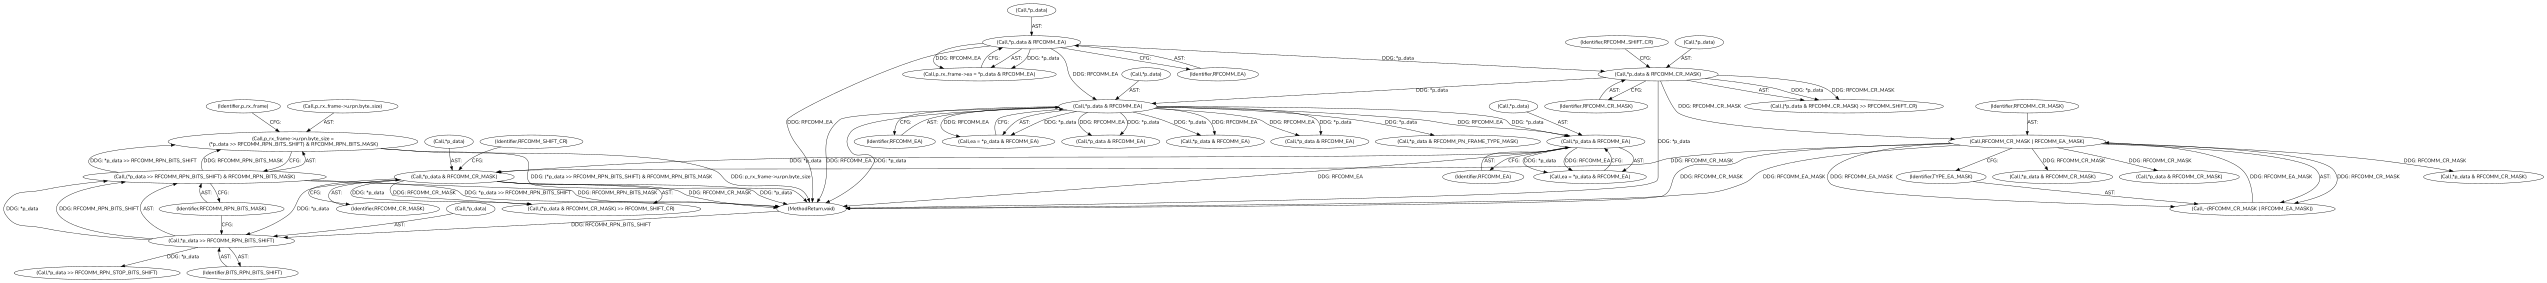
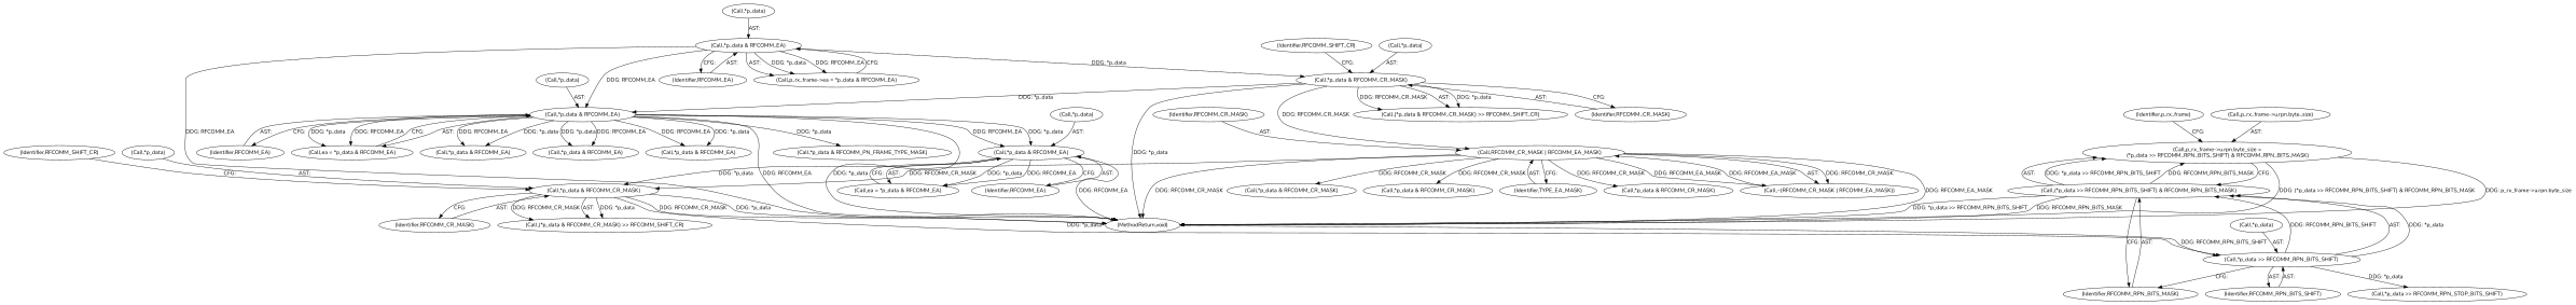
  digraph {
    fontname=Nunito
    node [fontname=Nunito]
    edge [fontname=Nunito]
    n1 [label="(Call,p_rx_frame->u.rpn.byte_size =\n (*p_data >> RFCOMM_RPN_BITS_SHIFT) & RFCOMM_RPN_BITS_MASK)"]
    n2 [label="(Call,(*p_data >> RFCOMM_RPN_BITS_SHIFT) & RFCOMM_RPN_BITS_MASK)"]
    n3 [label="(MethodReturn,void)"]
    n4 [label="(Identifier,RFCOMM_RPN_BITS_MASK)"]
    n5 [label="(Call,*p_data >> RFCOMM_RPN_BITS_SHIFT)"]
    n6 [label="(Call,*p_data >> RFCOMM_RPN_STOP_BITS_SHIFT)"]
-   n7 [label="(Identifier,BITS_RPN_BITS_SHIFT)"]
+   n7 [label="(Identifier,RFCOMM_RPN_BITS_SHIFT)"]
    n8 [label="(Call,*p_data & RFCOMM_CR_MASK)"]
    n9 [label="(Identifier,RFCOMM_CR_MASK)"]
    n10 [label="(Call,(*p_data & RFCOMM_CR_MASK) >> RFCOMM_SHIFT_CR)"]
    n11 [label="(Call,*p_data & RFCOMM_EA)"]
    n12 [label="(Identifier,RFCOMM_EA)"]
    n13 [label="(Call,ea = *p_data & RFCOMM_EA)"]
    n14 [label="(Call,*p_data & RFCOMM_EA)"]
    n15 [label="(Call,*p_data & RFCOMM_PN_FRAME_TYPE_MASK)"]
    n16 [label="(Call,*p_data & RFCOMM_EA)"]
    n17 [label="(Identifier,RFCOMM_EA)"]
    n18 [label="(Call,ea = *p_data & RFCOMM_EA)"]
    n19 [label="(Call,*p_data & RFCOMM_EA)"]
    n20 [label="(Call,*p_data & RFCOMM_EA)"]
    n21 [label="(Call,*p_data & RFCOMM_CR_MASK)"]
    n22 [label="(Call,RFCOMM_CR_MASK | RFCOMM_EA_MASK)"]
    n23 [label="(Call,(*p_data & RFCOMM_CR_MASK) >> RFCOMM_SHIFT_CR)"]
    n24 [label="(Identifier,RFCOMM_CR_MASK)"]
    n25 [label="(Identifier,TYPE_EA_MASK)"]
    n26 [label="(Call,*p_data & RFCOMM_CR_MASK)"]
    n27 [label="(Call,~(RFCOMM_CR_MASK | RFCOMM_EA_MASK))"]
    n28 [label="(Call,*p_data & RFCOMM_CR_MASK)"]
    n29 [label="(Call,*p_data & RFCOMM_CR_MASK)"]
    n30 [label="(Call,*p_data & RFCOMM_EA)"]
    n31 [label="(Identifier,RFCOMM_EA)"]
    n32 [label="(Call,p_rx_frame->ea = *p_data & RFCOMM_EA)"]
    n33 [label="(Call,*p_data)"]
    n34 [label="(Identifier,p_rx_frame)"]
    n35 [label="(Call,p_rx_frame->u.rpn.byte_size)"]
    n36 [label="(Call,*p_data)"]
    n37 [label="(Identifier,RFCOMM_SHIFT_CR)"]
    n38 [label="(Call,*p_data)"]
    n39 [label="(Call,*p_data)"]
    n40 [label="(Identifier,RFCOMM_SHIFT_CR)"]
    n41 [label="(Call,*p_data)"]
    n42 [label="(Identifier,RFCOMM_CR_MASK)"]
    n43 [label="(Call,*p_data)"]
    n1 -> n2 [label="CFG: "]
    n1 -> n3 [label="DDG: p_rx_frame->u.rpn.byte_size"]
    n1 -> n3 [label="DDG: (*p_data >> RFCOMM_RPN_BITS_SHIFT) & RFCOMM_RPN_BITS_MASK"]
    n2 -> n1 [label="AST: "]
    n2 -> n1 [label="DDG: *p_data >> RFCOMM_RPN_BITS_SHIFT"]
    n2 -> n1 [label="DDG: RFCOMM_RPN_BITS_MASK"]
    n2 -> n3 [label="DDG: *p_data >> RFCOMM_RPN_BITS_SHIFT"]
    n2 -> n3 [label="DDG: RFCOMM_RPN_BITS_MASK"]
    n2 -> n4 [label="CFG: "]
    n3 -> n5 [label="DDG: RFCOMM_RPN_BITS_SHIFT"]
    n4 -> n2 [label="AST: "]
-   n4 -> n5 [label="CFG: "]
+   n5 -> n4 [label="CFG: "]
    n5 -> n2 [label="AST: "]
    n5 -> n2 [label="DDG: *p_data"]
    n5 -> n2 [label="DDG: RFCOMM_RPN_BITS_SHIFT"]
    n5 -> n6 [label="DDG: *p_data"]
    n5 -> n7 [label="AST: "]
    n7 -> n5 [label="AST: "]
    n8 -> n3 [label="DDG: RFCOMM_CR_MASK"]
    n8 -> n3 [label="DDG: *p_data"]
    n8 -> n5 [label="DDG: *p_data"]
    n8 -> n9 [label="CFG: "]
    n8 -> n10 [label="AST: "]
    n8 -> n10 [label="DDG: *p_data"]
    n8 -> n10 [label="DDG: RFCOMM_CR_MASK"]
    n9 -> n8 [label="AST: "]
    n11 -> n3 [label="DDG: RFCOMM_EA"]
    n11 -> n8 [label="DDG: *p_data"]
    n11 -> n12 [label="CFG: "]
    n11 -> n13 [label="AST: "]
    n11 -> n13 [label="DDG: *p_data"]
    n11 -> n13 [label="DDG: RFCOMM_EA"]
    n12 -> n11 [label="AST: "]
    n13 -> n11 [label="CFG: "]
    n14 -> n3 [label="DDG: RFCOMM_EA"]
    n14 -> n3 [label="DDG: *p_data"]
    n14 -> n11 [label="DDG: *p_data"]
    n14 -> n11 [label="DDG: RFCOMM_EA"]
    n14 -> n15 [label="DDG: *p_data"]
    n14 -> n16 [label="DDG: *p_data"]
    n14 -> n16 [label="DDG: RFCOMM_EA"]
    n14 -> n17 [label="CFG: "]
    n14 -> n18 [label="AST: "]
    n14 -> n18 [label="DDG: *p_data"]
    n14 -> n18 [label="DDG: RFCOMM_EA"]
    n14 -> n19 [label="DDG: *p_data"]
    n14 -> n19 [label="DDG: RFCOMM_EA"]
    n14 -> n20 [label="DDG: *p_data"]
    n14 -> n20 [label="DDG: RFCOMM_EA"]
    n17 -> n14 [label="AST: "]
    n18 -> n14 [label="CFG: "]
    n21 -> n3 [label="DDG: *p_data"]
    n21 -> n14 [label="DDG: *p_data"]
    n21 -> n22 [label="DDG: RFCOMM_CR_MASK"]
    n21 -> n23 [label="AST: "]
    n21 -> n23 [label="DDG: *p_data"]
    n21 -> n23 [label="DDG: RFCOMM_CR_MASK"]
    n21 -> n24 [label="CFG: "]
    n22 -> n3 [label="DDG: RFCOMM_CR_MASK"]
    n22 -> n3 [label="DDG: RFCOMM_EA_MASK"]
    n22 -> n8 [label="DDG: RFCOMM_CR_MASK"]
    n22 -> n25 [label="CFG: "]
    n22 -> n26 [label="DDG: RFCOMM_CR_MASK"]
    n22 -> n27 [label="AST: "]
    n22 -> n27 [label="DDG: RFCOMM_CR_MASK"]
    n22 -> n27 [label="DDG: RFCOMM_EA_MASK"]
    n22 -> n28 [label="DDG: RFCOMM_CR_MASK"]
    n22 -> n29 [label="DDG: RFCOMM_CR_MASK"]
    n24 -> n21 [label="AST: "]
-   n25 -> n27 [label="AST: "]
+   n25 -> n22 [label="AST: "]
    n27 -> n22 [label="DDG: RFCOMM_EA_MASK"]
    n30 -> n3 [label="DDG: RFCOMM_EA"]
    n30 -> n14 [label="DDG: RFCOMM_EA"]
    n30 -> n21 [label="DDG: *p_data"]
    n30 -> n31 [label="CFG: "]
    n30 -> n32 [label="AST: "]
    n30 -> n32 [label="DDG: *p_data"]
    n30 -> n32 [label="DDG: RFCOMM_EA"]
    n31 -> n30 [label="AST: "]
    n32 -> n30 [label="CFG: "]
    n33 -> n5 [label="AST: "]
    n34 -> n1 [label="CFG: "]
    n35 -> n1 [label="AST: "]
    n36 -> n14 [label="AST: "]
    n37 -> n8 [label="CFG: "]
    n38 -> n30 [label="AST: "]
    n39 -> n8 [label="AST: "]
    n40 -> n21 [label="CFG: "]
    n41 -> n21 [label="AST: "]
    n42 -> n22 [label="AST: "]
    n43 -> n11 [label="AST: "]
  }
